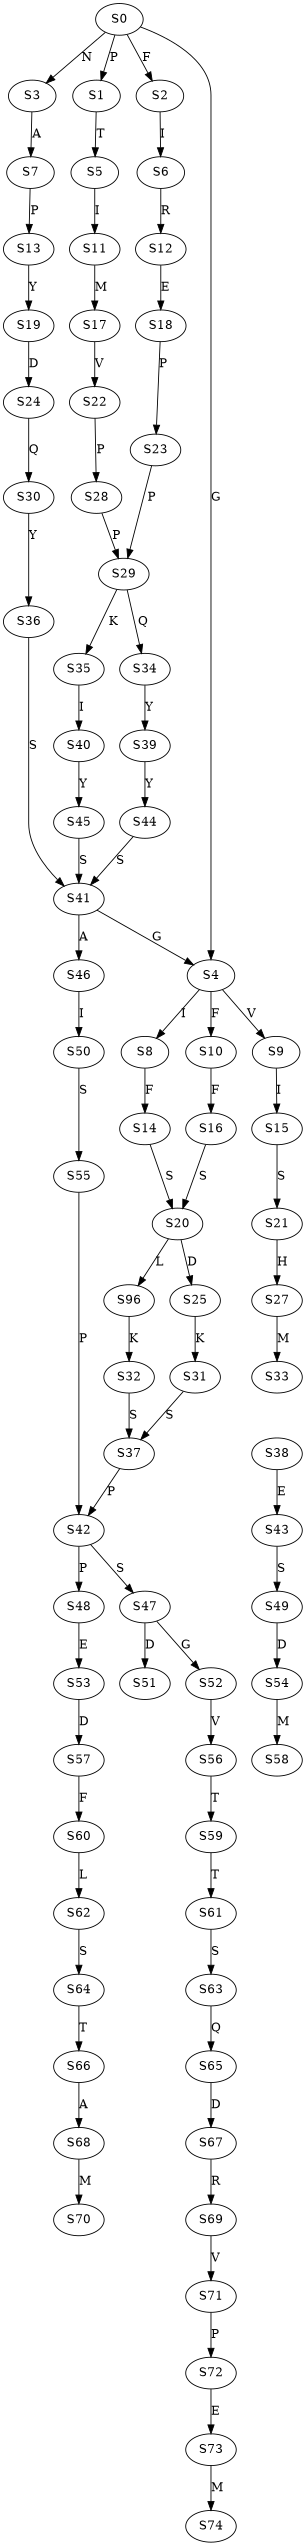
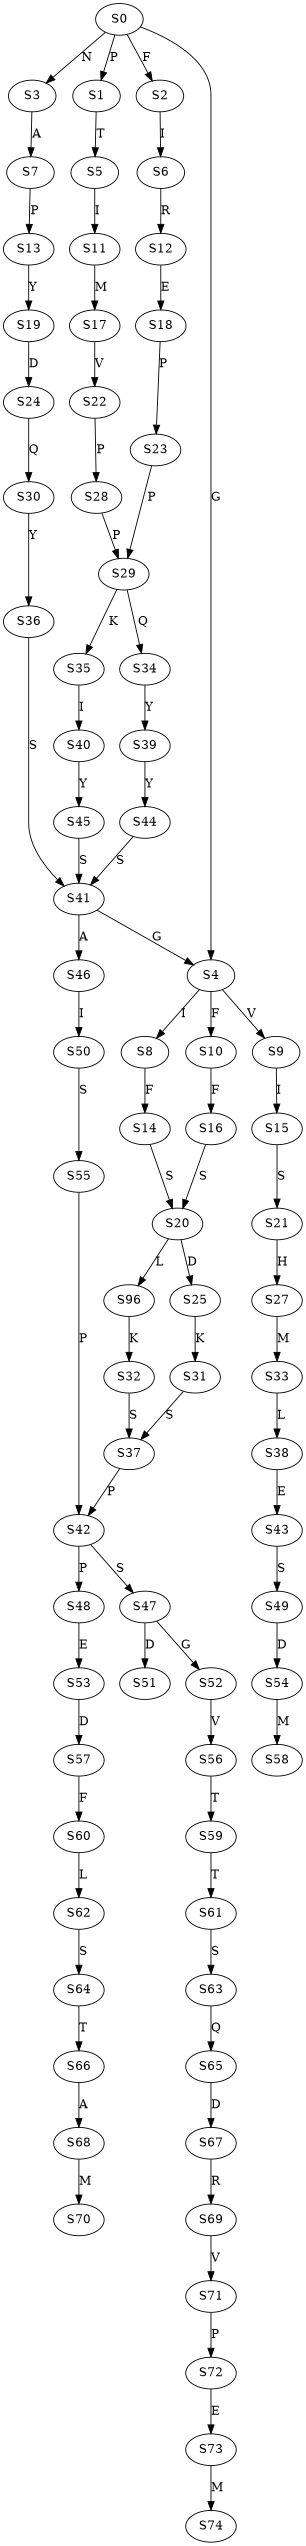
  strict digraph {
    S0
    S1
    S2
    S3
    S4
    S5
    S6
    S7
    S8
    S9
    S10
    S11
    S12
    S13
    S14
    S15
    S16
    S17
    S18
    S19
    S20
    S21
    S22
    S23
    S24
    S25
    n27 [label=S96]
    S27
    S28
    S29
    S30
    S31
    S32
    S33
    S34
    S35
    S36
    S37
    S38
    S39
    S40
    S41
    S42
    S43
    S44
    S45
    S46
    S47
    S48
    S49
    S50
    S51
    S52
    S53
    S54
    S55
    S56
    S57
    S58
    S59
    S60
    S61
    S62
    S63
    S64
    S65
    S66
    S67
    S68
    S69
    S70
    S71
    S72
    S73
    S74
    S0 -> S1 [label=P]
    S0 -> S2 [label=F]
    S0 -> S3 [label=N]
    S0 -> S4 [label=G]
    S1 -> S5 [label=T]
    S2 -> S6 [label=I]
    S3 -> S7 [label=A]
    S4 -> S8 [label=I]
    S4 -> S9 [label=V]
    S4 -> S10 [label=F]
    S5 -> S11 [label=I]
    S6 -> S12 [label=R]
    S7 -> S13 [label=P]
    S8 -> S14 [label=F]
    S9 -> S15 [label=I]
    S10 -> S16 [label=F]
    S11 -> S17 [label=M]
    S12 -> S18 [label=E]
    S13 -> S19 [label=Y]
    S14 -> S20 [label=S]
    S15 -> S21 [label=S]
    S16 -> S20 [label=S]
    S17 -> S22 [label=V]
    S18 -> S23 [label=P]
    S19 -> S24 [label=D]
    S20 -> S25 [label=D]
    S20 -> n27 [label=L]
    S21 -> S27 [label=H]
    S22 -> S28 [label=P]
    S23 -> S29 [label=P]
    S24 -> S30 [label=Q]
    S25 -> S31 [label=K]
    n27 -> S32 [label=K]
    S27 -> S33 [label=M]
    S28 -> S29 [label=P]
    S29 -> S34 [label=Q]
    S29 -> S35 [label=K]
    S30 -> S36 [label=Y]
    S31 -> S37 [label=S]
    S32 -> S37 [label=S]
+   S33 -> S38 [label=L]
    S34 -> S39 [label=Y]
    S35 -> S40 [label=I]
    S36 -> S41 [label=S]
    S37 -> S42 [label=P]
    S38 -> S43 [label=E]
    S39 -> S44 [label=Y]
    S40 -> S45 [label=Y]
    S41 -> S4 [label=G]
    S41 -> S46 [label=A]
    S42 -> S47 [label=S]
    S42 -> S48 [label=P]
    S43 -> S49 [label=S]
    S44 -> S41 [label=S]
    S45 -> S41 [label=S]
    S46 -> S50 [label=I]
    S47 -> S51 [label=D]
    S47 -> S52 [label=G]
    S48 -> S53 [label=E]
    S49 -> S54 [label=D]
    S50 -> S55 [label=S]
    S52 -> S56 [label=V]
    S53 -> S57 [label=D]
    S54 -> S58 [label=M]
    S55 -> S42 [label=P]
    S56 -> S59 [label=T]
    S57 -> S60 [label=F]
    S59 -> S61 [label=T]
    S60 -> S62 [label=L]
    S61 -> S63 [label=S]
    S62 -> S64 [label=S]
    S63 -> S65 [label=Q]
    S64 -> S66 [label=T]
    S65 -> S67 [label=D]
    S66 -> S68 [label=A]
    S67 -> S69 [label=R]
    S68 -> S70 [label=M]
    S69 -> S71 [label=V]
    S71 -> S72 [label=P]
    S72 -> S73 [label=E]
    S73 -> S74 [label=M]
  }
